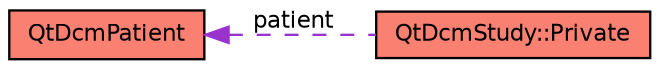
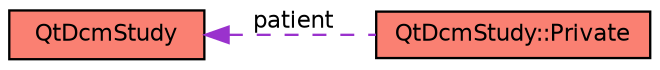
  digraph {
    rankdir=LR
    node [color=black fillcolor=salmon fontname=Helvetica fontsize=10 shape=record style=filled]
    n1 [fontcolor=black height=0.2 label="QtDcmStudy::Private" width=0.4]
-   n2 [height=0.2 label=QtDcmPatient width=0.4]
+   n2 [height=0.2 label=QtDcmStudy width=0.4]
    n2 -> n1 [color=darkorchid3 dir=back fontname=Helvetica fontsize=10 label=" patient" labelfontname=Helvetica labelfontsize=10 style=dashed]
  }
